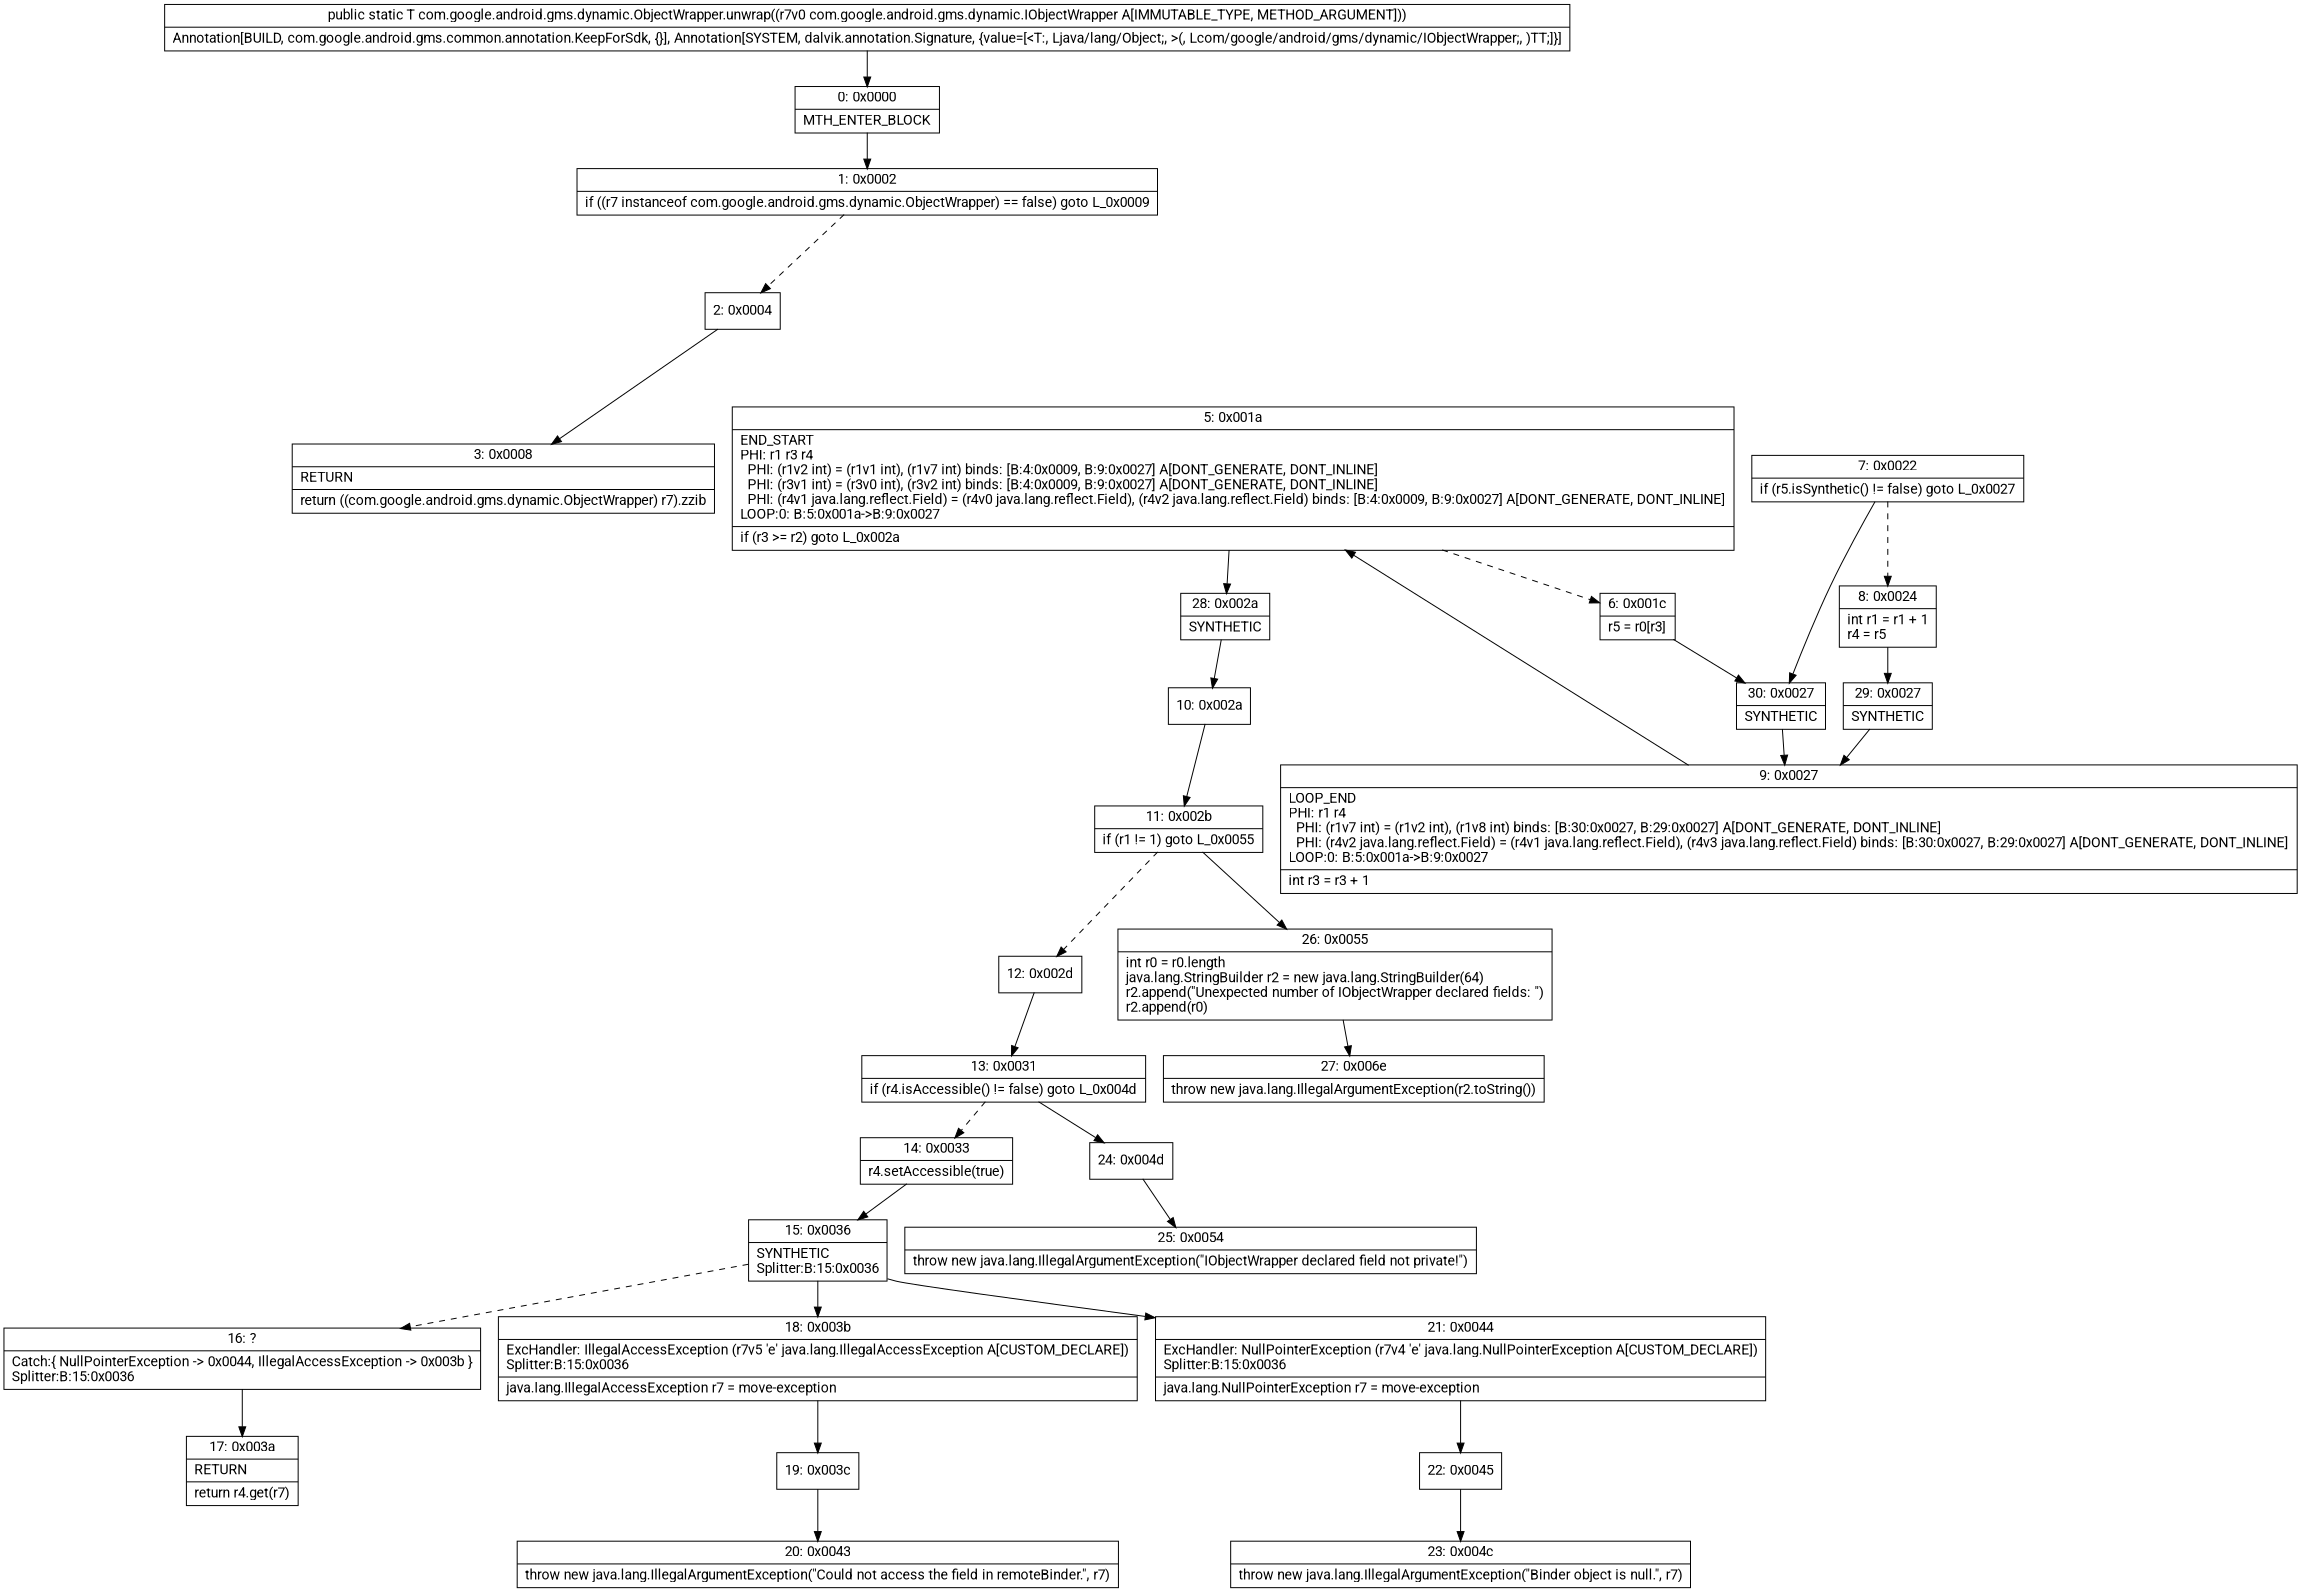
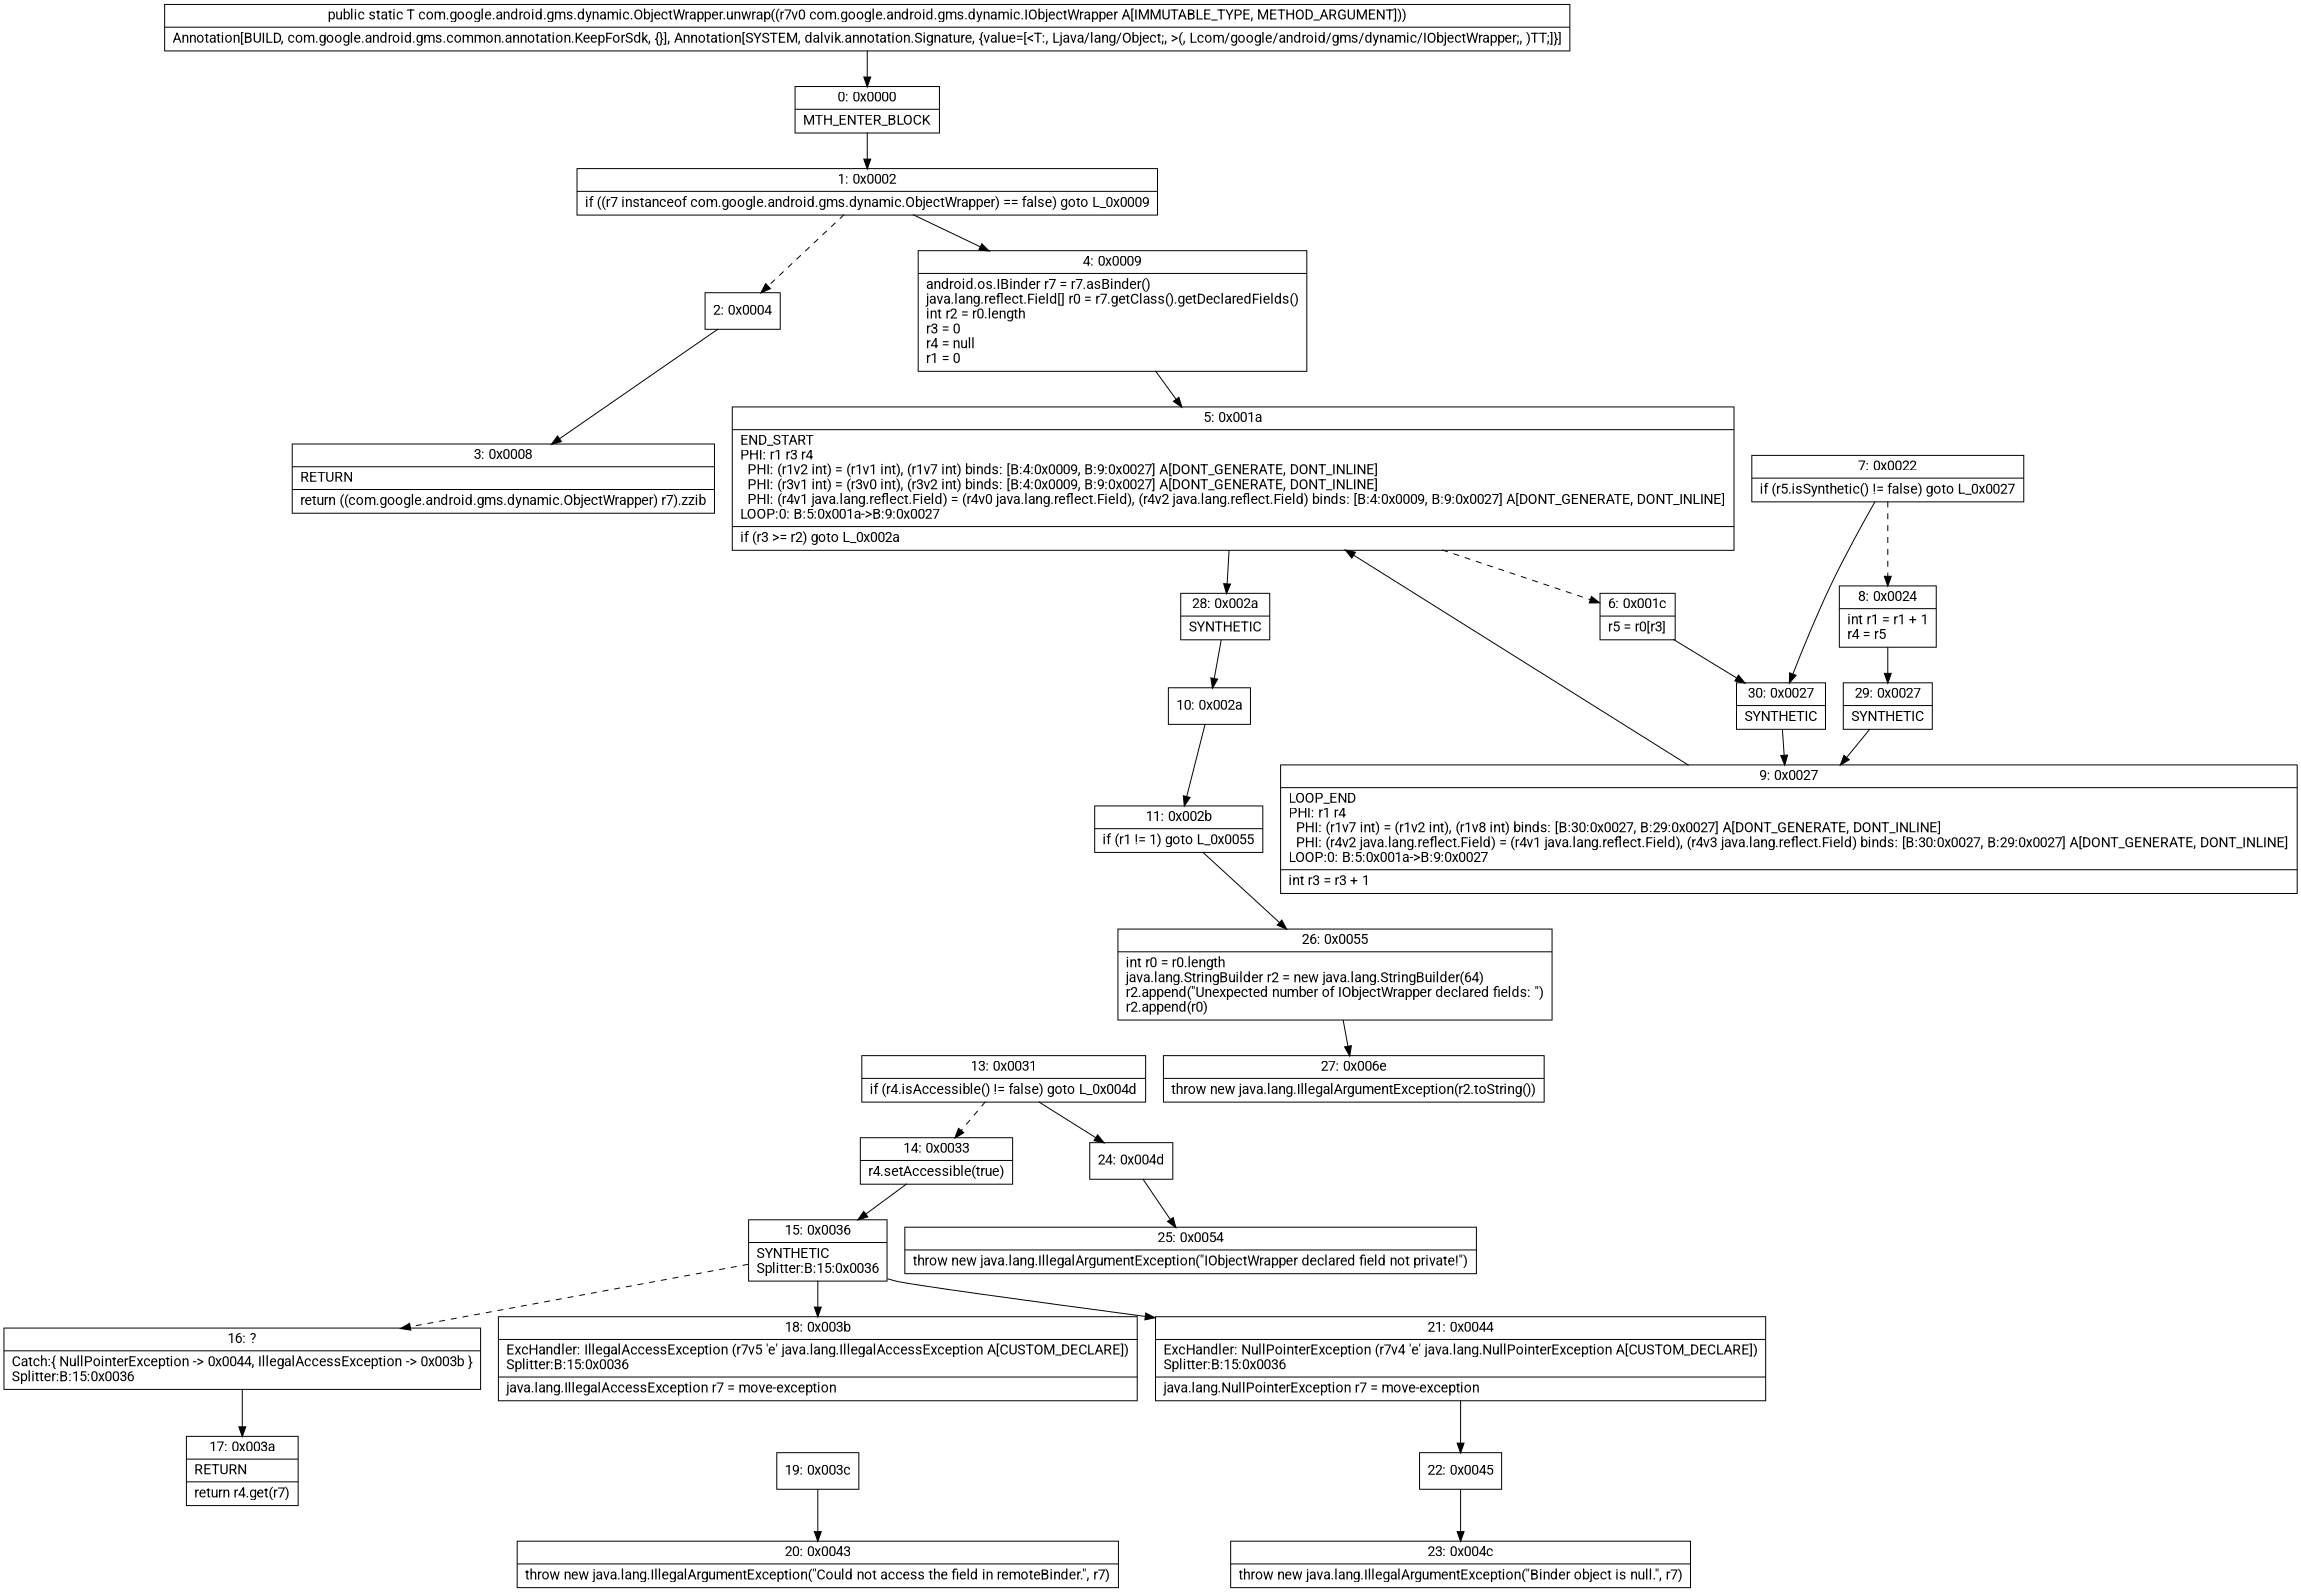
  digraph {
    fontname=Roboto
    node [fontname=Roboto shape=record]
    edge [fontname=Roboto]
    n1 [label="{0\:\ 0x0000|MTH_ENTER_BLOCK\l}"]
    n2 [label="{1\:\ 0x0002|if ((r7 instanceof com.google.android.gms.dynamic.ObjectWrapper) == false) goto L_0x0009\l}"]
    n3 [label="{2\:\ 0x0004}"]
+   n4 [label="{4\:\ 0x0009|android.os.IBinder r7 = r7.asBinder()\ljava.lang.reflect.Field[] r0 = r7.getClass().getDeclaredFields()\lint r2 = r0.length\lr3 = 0\lr4 = null\lr1 = 0\l}"]
    n5 [label="{3\:\ 0x0008|RETURN\l|return ((com.google.android.gms.dynamic.ObjectWrapper) r7).zzib\l}"]
    n6 [label="{5\:\ 0x001a|END_START\lPHI: r1 r3 r4 \l  PHI: (r1v2 int) = (r1v1 int), (r1v7 int) binds: [B:4:0x0009, B:9:0x0027] A[DONT_GENERATE, DONT_INLINE]\l  PHI: (r3v1 int) = (r3v0 int), (r3v2 int) binds: [B:4:0x0009, B:9:0x0027] A[DONT_GENERATE, DONT_INLINE]\l  PHI: (r4v1 java.lang.reflect.Field) = (r4v0 java.lang.reflect.Field), (r4v2 java.lang.reflect.Field) binds: [B:4:0x0009, B:9:0x0027] A[DONT_GENERATE, DONT_INLINE]\lLOOP:0: B:5:0x001a\-\>B:9:0x0027\l|if (r3 \>= r2) goto L_0x002a\l}"]
    n7 [label="{6\:\ 0x001c|r5 = r0[r3]\l}"]
    n8 [label="{28\:\ 0x002a|SYNTHETIC\l}"]
    n9 [label="{30\:\ 0x0027|SYNTHETIC\l}"]
    n10 [label="{10\:\ 0x002a}"]
    n11 [label="{7\:\ 0x0022|if (r5.isSynthetic() != false) goto L_0x0027\l}"]
    n12 [label="{8\:\ 0x0024|int r1 = r1 + 1\lr4 = r5\l}"]
    n13 [label="{29\:\ 0x0027|SYNTHETIC\l}"]
    n14 [label="{9\:\ 0x0027|LOOP_END\lPHI: r1 r4 \l  PHI: (r1v7 int) = (r1v2 int), (r1v8 int) binds: [B:30:0x0027, B:29:0x0027] A[DONT_GENERATE, DONT_INLINE]\l  PHI: (r4v2 java.lang.reflect.Field) = (r4v1 java.lang.reflect.Field), (r4v3 java.lang.reflect.Field) binds: [B:30:0x0027, B:29:0x0027] A[DONT_GENERATE, DONT_INLINE]\lLOOP:0: B:5:0x001a\-\>B:9:0x0027\l|int r3 = r3 + 1\l}"]
    n15 [label="{11\:\ 0x002b|if (r1 != 1) goto L_0x0055\l}"]
-   n16 [label="{12\:\ 0x002d}"]
    n17 [label="{26\:\ 0x0055|int r0 = r0.length\ljava.lang.StringBuilder r2 = new java.lang.StringBuilder(64)\lr2.append(\"Unexpected number of IObjectWrapper declared fields: \")\lr2.append(r0)\l}"]
    n18 [label="{13\:\ 0x0031|if (r4.isAccessible() != false) goto L_0x004d\l}"]
    n19 [label="{27\:\ 0x006e|throw new java.lang.IllegalArgumentException(r2.toString())\l}"]
    n20 [label="{14\:\ 0x0033|r4.setAccessible(true)\l}"]
    n21 [label="{24\:\ 0x004d}"]
    n22 [label="{15\:\ 0x0036|SYNTHETIC\lSplitter:B:15:0x0036\l}"]
    n23 [label="{25\:\ 0x0054|throw new java.lang.IllegalArgumentException(\"IObjectWrapper declared field not private!\")\l}"]
    n24 [label="{16\:\ ?|Catch:\{ NullPointerException \-\> 0x0044, IllegalAccessException \-\> 0x003b \}\lSplitter:B:15:0x0036\l}"]
    n25 [label="{18\:\ 0x003b|ExcHandler: IllegalAccessException (r7v5 'e' java.lang.IllegalAccessException A[CUSTOM_DECLARE])\lSplitter:B:15:0x0036\l|java.lang.IllegalAccessException r7 = move\-exception\l}"]
    n26 [label="{21\:\ 0x0044|ExcHandler: NullPointerException (r7v4 'e' java.lang.NullPointerException A[CUSTOM_DECLARE])\lSplitter:B:15:0x0036\l|java.lang.NullPointerException r7 = move\-exception\l}"]
    n27 [label="{17\:\ 0x003a|RETURN\l|return r4.get(r7)\l}"]
    n28 [label="{19\:\ 0x003c}"]
    n29 [label="{22\:\ 0x0045}"]
    n30 [label="{20\:\ 0x0043|throw new java.lang.IllegalArgumentException(\"Could not access the field in remoteBinder.\", r7)\l}"]
    n31 [label="{23\:\ 0x004c|throw new java.lang.IllegalArgumentException(\"Binder object is null.\", r7)\l}"]
    n32 [label="{public static T com.google.android.gms.dynamic.ObjectWrapper.unwrap((r7v0 com.google.android.gms.dynamic.IObjectWrapper A[IMMUTABLE_TYPE, METHOD_ARGUMENT]))  | Annotation[BUILD, com.google.android.gms.common.annotation.KeepForSdk, \{\}], Annotation[SYSTEM, dalvik.annotation.Signature, \{value=[\<T:, Ljava\/lang\/Object;, \>(, Lcom\/google\/android\/gms\/dynamic\/IObjectWrapper;, )TT;]\}]\l}"]
    n1 -> n2
    n2 -> n3 [style=dashed]
+   n2 -> n4
    n3 -> n5
+   n4 -> n6
    n6 -> n7 [style=dashed]
    n6 -> n8
    n7 -> n9
    n8 -> n10
    n9 -> n14
    n10 -> n15
    n11 -> n9
    n11 -> n12 [style=dashed]
    n12 -> n13
    n13 -> n14
    n14 -> n6
-   n15 -> n16 [style=dashed]
    n15 -> n17
-   n16 -> n18
    n17 -> n19
    n18 -> n20 [style=dashed]
    n18 -> n21
    n20 -> n22
    n21 -> n23
    n22 -> n24 [style=dashed]
    n22 -> n25
    n22 -> n26
    n24 -> n27
-   n25 -> n28
    n26 -> n29
    n28 -> n30
    n29 -> n31
    n32 -> n1
  }
